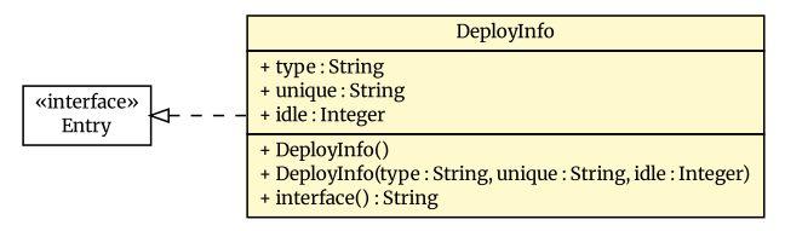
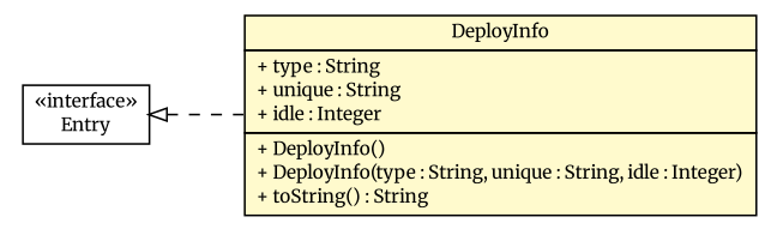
  digraph {
    nodesep=0.25
    ranksep=0.5
    rankdir=LR
    fontname=Merriweather
    node [fontcolor=black fontname=Merriweather fontsize=10.0 shape=plaintext]
-   n1 [label=<<table title="sorcer.jini.lookup.entry.DeployInfo" border="0" cellborder="1" cellspacing="0" cellpadding="2" port="p" bgcolor="lemonChiffon" href="./DeployInfo.html"> 		<tr><td><table border="0" cellspacing="0" cellpadding="1"> <tr><td align="center" balign="center"> DeployInfo </td></tr> 		</table></td></tr> 		<tr><td><table border="0" cellspacing="0" cellpadding="1"> <tr><td align="left" balign="left"> + type : String </td></tr> <tr><td align="left" balign="left"> + unique : String </td></tr> <tr><td align="left" balign="left"> + idle : Integer </td></tr> 		</table></td></tr> 		<tr><td><table border="0" cellspacing="0" cellpadding="1"> <tr><td align="left" balign="left"> + DeployInfo() </td></tr> <tr><td align="left" balign="left"> + DeployInfo(type : String, unique : String, idle : Integer) </td></tr> <tr><td align="left" balign="left"> + interface() : String </td></tr> 		</table></td></tr> 		</table>>]
+   n1 [label=<<table title="sorcer.jini.lookup.entry.DeployInfo" border="0" cellborder="1" cellspacing="0" cellpadding="2" port="p" bgcolor="lemonChiffon" href="./DeployInfo.html"> 		<tr><td><table border="0" cellspacing="0" cellpadding="1"> <tr><td align="center" balign="center"> DeployInfo </td></tr> 		</table></td></tr> 		<tr><td><table border="0" cellspacing="0" cellpadding="1"> <tr><td align="left" balign="left"> + type : String </td></tr> <tr><td align="left" balign="left"> + unique : String </td></tr> <tr><td align="left" balign="left"> + idle : Integer </td></tr> 		</table></td></tr> 		<tr><td><table border="0" cellspacing="0" cellpadding="1"> <tr><td align="left" balign="left"> + DeployInfo() </td></tr> <tr><td align="left" balign="left"> + DeployInfo(type : String, unique : String, idle : Integer) </td></tr> <tr><td align="left" balign="left"> + toString() : String </td></tr> 		</table></td></tr> 		</table>>]
    n2 [label=<<table title="net.jini.core.entry.Entry" border="0" cellborder="1" cellspacing="0" cellpadding="2" port="p" href="https://river.apache.org/doc/api/net/jini/core/entry/Entry.html"> 		<tr><td><table border="0" cellspacing="0" cellpadding="1"> <tr><td align="center" balign="center"> &#171;interface&#187; </td></tr> <tr><td align="center" balign="center"> Entry </td></tr> 		</table></td></tr> 		</table>>]
    n2 -> n1 [arrowtail=empty dir=back fontname=Merriweather fontsize=10 headport=p labelfontname=Helvetica labelfontsize=10 style=dashed tailport=p]
  }
